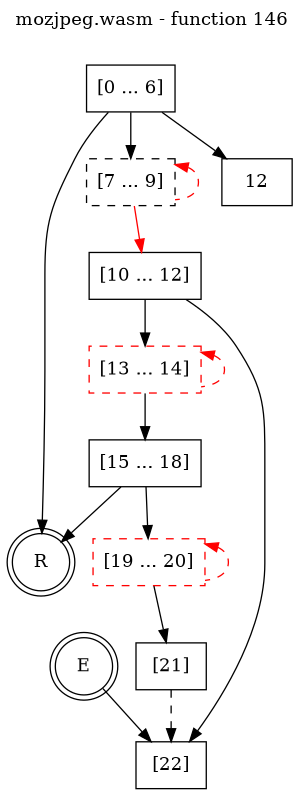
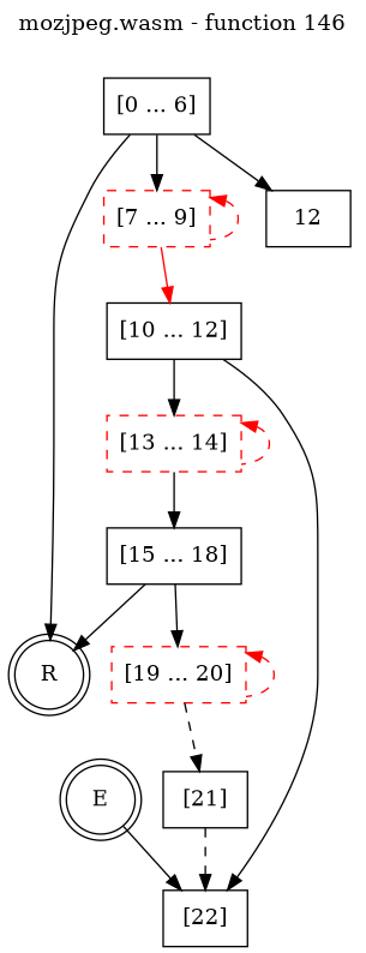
  digraph {
    label="mozjpeg.wasm - function 146"
    labelfontcolor=black
    labelfontname=Helvetica
    labelfontsize=16
    labelloc=t
    node [shape=box color=black style=solid]
    E [shape=doublecircle color="" style=""]
    n2 [label="[22]"]
    n3 [label=R shape=doublecircle color="" style=""]
    n4 [label="[0 ... 6]"]
-   n5 [label="[7 ... 9]" style=dashed]
+   n5 [color=red label="[7 ... 9]" style=dashed]
    12
    n7 [label="[10 ... 12]"]
    n8 [color=red label="[13 ... 14]" style=dashed]
    n9 [label="[15 ... 18]"]
    n10 [color=red label="[19 ... 20]" style=dashed]
    n11 [label="[21]"]
    E -> n2
    n4 -> n3
    n4 -> n5
    n4 -> 12
    n5 -> n5 [color=red dir=back style=dashed]
    n5 -> n7 [color=red]
    n7 -> n2
    n7 -> n8
    n8 -> n8 [color=red dir=back style=dashed]
    n8 -> n9
    n9 -> n3
    n9 -> n10
    n10 -> n10 [color=red dir=back style=dashed]
-   n10 -> n11
+   n10 -> n11 [style=dashed]
    n11 -> n2 [style=dashed]
  }
